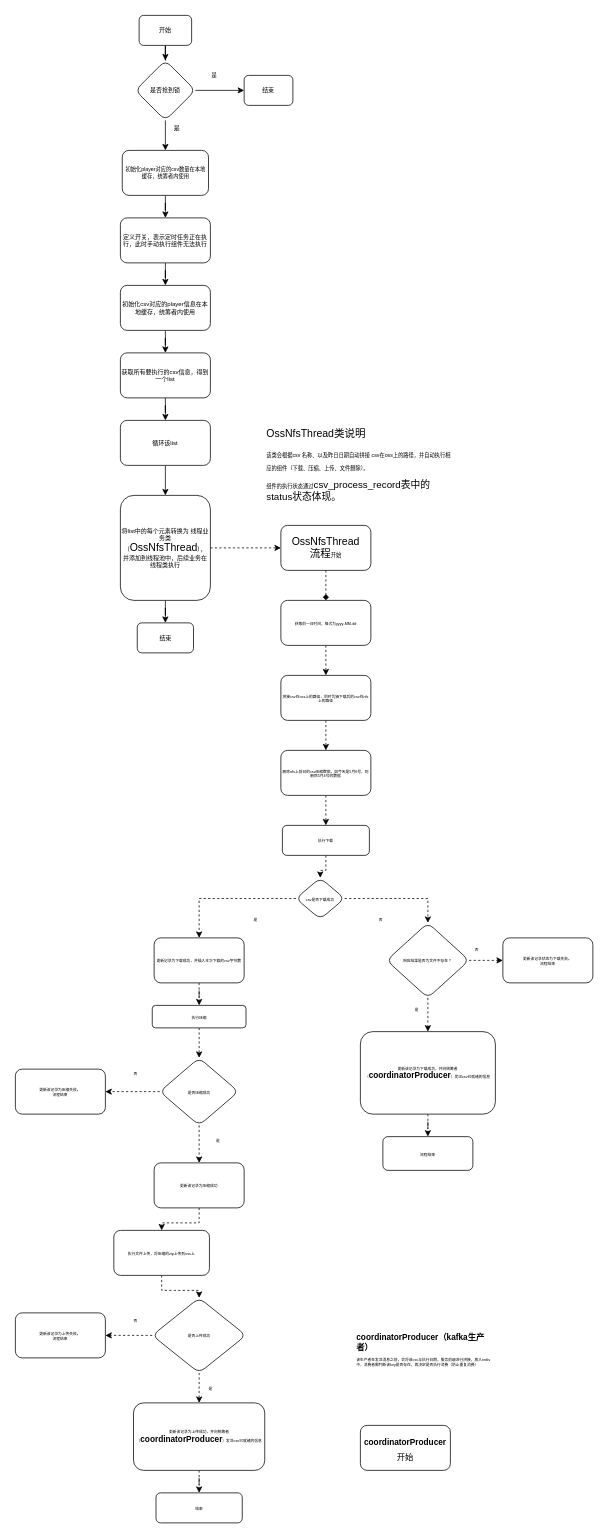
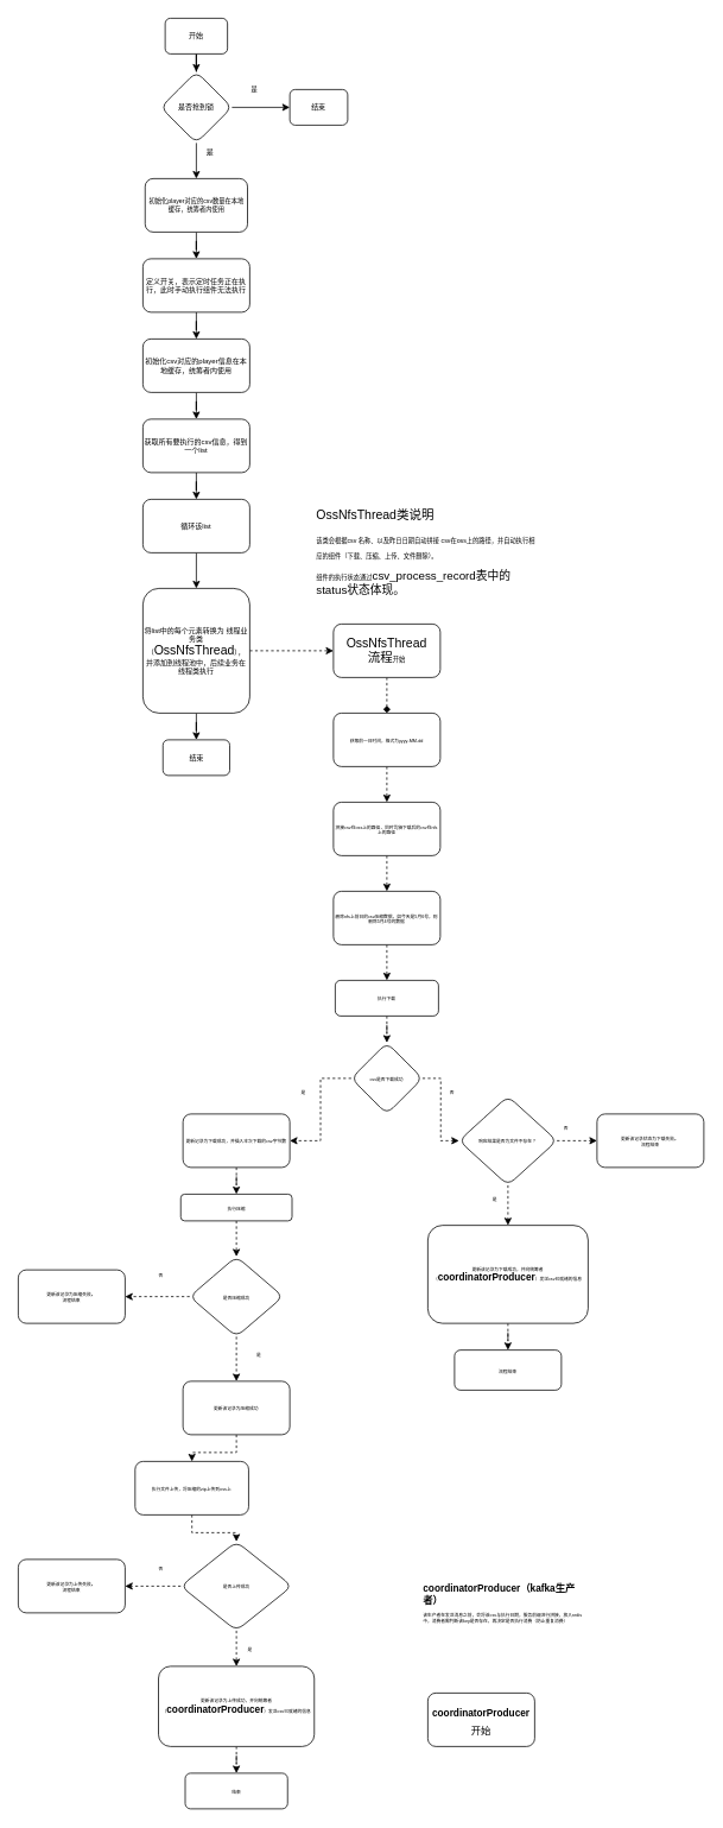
  <mxCell id="0" />
  <mxCell id="1" parent="0" />
  <mxCell id="2" value="" style="edgeStyle=orthogonalEdgeStyle;rounded=0;orthogonalLoop=1;jettySize=auto;html=1;fontSize=8;" edge="1" parent="1" source="3" target="6"><mxGeometry relative="1" as="geometry" /></mxCell>
  <mxCell id="3" value="开始" style="rounded=1;whiteSpace=wrap;html=1;fontSize=8;" vertex="1" parent="1"><mxGeometry x="185" y="20" width="70" height="40" as="geometry" /></mxCell>
  <mxCell id="4" value="" style="edgeStyle=orthogonalEdgeStyle;rounded=0;orthogonalLoop=1;jettySize=auto;html=1;fontSize=8;" edge="1" parent="1" source="6" target="8"><mxGeometry relative="1" as="geometry" /></mxCell>
  <mxCell id="5" value="" style="edgeStyle=orthogonalEdgeStyle;rounded=0;orthogonalLoop=1;jettySize=auto;html=1;fontSize=7;" edge="1" parent="1" source="6" target="14"><mxGeometry relative="1" as="geometry" /></mxCell>
  <mxCell id="6" value="是否抢到锁" style="rhombus;whiteSpace=wrap;html=1;rounded=1;fontSize=8;" vertex="1" parent="1"><mxGeometry x="180" y="80" width="80" height="80" as="geometry" /></mxCell>
  <mxCell id="7" value="" style="edgeStyle=orthogonalEdgeStyle;rounded=0;orthogonalLoop=1;jettySize=auto;html=1;fontSize=8;" edge="1" parent="1" source="8" target="11"><mxGeometry relative="1" as="geometry" /></mxCell>
  <mxCell id="8" value="初始化player对应的csv数量在本地缓存，统筹者内使用" style="whiteSpace=wrap;html=1;rounded=1;fontSize=7;" vertex="1" parent="1"><mxGeometry x="162.5" y="200" width="115" height="60" as="geometry" /></mxCell>
  <mxCell id="9" value="是" style="text;html=1;align=center;verticalAlign=middle;resizable=0;points=[];autosize=1;strokeColor=none;fillColor=none;fontSize=8;" vertex="1" parent="1"><mxGeometry x="220" y="160" width="30" height="20" as="geometry" /></mxCell>
  <mxCell id="10" value="" style="edgeStyle=orthogonalEdgeStyle;rounded=0;orthogonalLoop=1;jettySize=auto;html=1;fontSize=8;" edge="1" parent="1" source="11" target="13"><mxGeometry relative="1" as="geometry" /></mxCell>
  <mxCell id="11" value="定义开关，表示定时任务正在执行，此时手动执行组件无法执行" style="whiteSpace=wrap;html=1;rounded=1;fontSize=8;" vertex="1" parent="1"><mxGeometry x="160" y="290" width="120" height="60" as="geometry" /></mxCell>
  <mxCell id="12" value="" style="edgeStyle=orthogonalEdgeStyle;rounded=0;orthogonalLoop=1;jettySize=auto;html=1;fontSize=7;" edge="1" parent="1" source="13" target="17"><mxGeometry relative="1" as="geometry" /></mxCell>
  <mxCell id="13" value="&lt;span style=&quot;font-size: 8px;&quot;&gt;初始化csv对应的player信息在本地缓存，统筹者内使用&lt;/span&gt;" style="whiteSpace=wrap;html=1;rounded=1;fontSize=8;" vertex="1" parent="1"><mxGeometry x="160" y="380" width="120" height="60" as="geometry" /></mxCell>
  <mxCell id="14" value="结束" style="whiteSpace=wrap;html=1;fontSize=8;rounded=1;" vertex="1" parent="1"><mxGeometry x="325" y="100" width="65" height="40" as="geometry" /></mxCell>
  <mxCell id="15" value="是" style="text;html=1;align=center;verticalAlign=middle;resizable=0;points=[];autosize=1;strokeColor=none;fillColor=none;fontSize=7;" vertex="1" parent="1"><mxGeometry x="270" y="95" width="30" height="10" as="geometry" /></mxCell>
  <mxCell id="16" value="" style="edgeStyle=orthogonalEdgeStyle;rounded=0;orthogonalLoop=1;jettySize=auto;html=1;fontSize=7;" edge="1" parent="1" source="17" target="19"><mxGeometry relative="1" as="geometry" /></mxCell>
  <mxCell id="17" value="获取所有要执行的csv信息，得到一个list" style="whiteSpace=wrap;html=1;fontSize=8;rounded=1;" vertex="1" parent="1"><mxGeometry x="160" y="470" width="120" height="60" as="geometry" /></mxCell>
  <mxCell id="18" value="" style="edgeStyle=orthogonalEdgeStyle;rounded=0;orthogonalLoop=1;jettySize=auto;html=1;fontSize=7;" edge="1" parent="1" source="19" target="22"><mxGeometry relative="1" as="geometry" /></mxCell>
  <mxCell id="19" value="循环该list" style="whiteSpace=wrap;html=1;fontSize=8;rounded=1;" vertex="1" parent="1"><mxGeometry x="160" y="560" width="120" height="60" as="geometry" /></mxCell>
  <mxCell id="20" value="" style="edgeStyle=orthogonalEdgeStyle;rounded=0;orthogonalLoop=1;jettySize=auto;html=1;fontSize=7;" edge="1" parent="1" source="22" target="23"><mxGeometry relative="1" as="geometry" /></mxCell>
  <mxCell id="21" style="edgeStyle=orthogonalEdgeStyle;rounded=0;orthogonalLoop=1;jettySize=auto;html=1;exitX=1;exitY=0.5;exitDx=0;exitDy=0;entryX=0;entryY=0.5;entryDx=0;entryDy=0;fontSize=7;dashed=1;" edge="1" parent="1" source="22" target="25"><mxGeometry relative="1" as="geometry" /></mxCell>
  <mxCell id="22" value="将list中的每个元素转换为 线程业务类（&lt;span style=&quot;background-color: rgb(255 , 255 , 255) ; font-size: 10.5pt&quot;&gt;OssNfsThread&lt;/span&gt;&lt;span&gt;），并添加到线程池中，后续业务在线程类执行&lt;/span&gt;" style="whiteSpace=wrap;html=1;fontSize=8;rounded=1;" vertex="1" parent="1"><mxGeometry x="160" y="660" width="120" height="140" as="geometry" /></mxCell>
  <mxCell id="23" value="结束" style="whiteSpace=wrap;html=1;fontSize=8;rounded=1;" vertex="1" parent="1"><mxGeometry x="182.5" y="830" width="75" height="40" as="geometry" /></mxCell>
  <mxCell id="24" value="" style="edgeStyle=orthogonalEdgeStyle;rounded=0;orthogonalLoop=1;jettySize=auto;html=1;dashed=1;fontSize=13;fontColor=#000000;endArrow=diamond;" edge="1" parent="1" source="25" target="28"><mxGeometry relative="1" as="geometry" /></mxCell>
  <mxCell id="25" value="&lt;span style=&quot;background-color: rgb(255 , 255 , 255) ; font-size: 10.5pt&quot;&gt;OssNfsThread&lt;br&gt;&lt;/span&gt;&lt;font face=&quot;宋体&quot;&gt;&lt;span style=&quot;font-size: 14px ; background-color: rgb(255 , 255 , 255)&quot;&gt;流程&lt;/span&gt;&lt;/font&gt;开始" style="rounded=1;whiteSpace=wrap;html=1;fontSize=7;" vertex="1" parent="1"><mxGeometry x="374" y="700" width="120" height="60" as="geometry" /></mxCell>
  <mxCell id="26" value="&lt;span style=&quot;font-size: 14px ; text-align: center ; background-color: rgb(255 , 255 , 255)&quot;&gt;OssNfsThread类说明&lt;/span&gt;&lt;h1&gt;&lt;span style=&quot;font-size: 7px ; font-weight: 400&quot;&gt;该类会根据csv 名称、以及昨日日期自动拼接 csv在oss上的路径，并自动执行相应的组件（下载、压缩、上传、文件删除）。&lt;/span&gt;&lt;/h1&gt;&lt;div&gt;组件的执行状态通过&lt;span style=&quot;background-color: rgb(255 , 255 , 255)&quot;&gt;&lt;font style=&quot;font-size: 13px&quot;&gt;csv_process_record表中的status状态体现。&lt;/font&gt;&lt;/span&gt;&lt;/div&gt;" style="text;html=1;strokeColor=none;fillColor=none;spacing=5;spacingTop=-20;whiteSpace=wrap;overflow=hidden;rounded=0;fontSize=7;" vertex="1" parent="1"><mxGeometry x="350" y="580" width="260" height="170" as="geometry" /></mxCell>
  <mxCell id="27" value="" style="edgeStyle=orthogonalEdgeStyle;rounded=0;orthogonalLoop=1;jettySize=auto;html=1;dashed=1;fontSize=5;fontColor=#000000;" edge="1" parent="1" source="28" target="30"><mxGeometry relative="1" as="geometry" /></mxCell>
  <mxCell id="28" value="&lt;span style=&quot;font-size: 5px; background-color: rgb(255, 255, 255);&quot;&gt;获取前一日时间，格式为yyyy-MM-dd&lt;/span&gt;" style="rounded=1;whiteSpace=wrap;html=1;fontSize=5;" vertex="1" parent="1"><mxGeometry x="374" y="800" width="120" height="60" as="geometry" /></mxCell>
  <mxCell id="29" value="" style="edgeStyle=orthogonalEdgeStyle;rounded=0;orthogonalLoop=1;jettySize=auto;html=1;dashed=1;fontSize=5;fontColor=#000000;" edge="1" parent="1" source="30" target="32"><mxGeometry relative="1" as="geometry" /></mxCell>
  <mxCell id="30" value="&lt;span style=&quot;background-color: rgb(255 , 255 , 255)&quot;&gt;拼接csv在oss上的路径，同时凭借下载后的csv在nfs上的路径&lt;/span&gt;" style="rounded=1;whiteSpace=wrap;html=1;fontSize=5;" vertex="1" parent="1"><mxGeometry x="374" y="900" width="120" height="60" as="geometry" /></mxCell>
  <mxCell id="31" value="" style="edgeStyle=orthogonalEdgeStyle;rounded=0;orthogonalLoop=1;jettySize=auto;html=1;dashed=1;fontSize=5;fontColor=#000000;" edge="1" parent="1" source="32" target="34"><mxGeometry relative="1" as="geometry" /></mxCell>
  <mxCell id="32" value="&lt;span style=&quot;background-color: rgb(255 , 255 , 255)&quot;&gt;删除nfs上前日的csv压缩数据，如今天是5月6号，则删除5月4号的数据&lt;/span&gt;" style="rounded=1;whiteSpace=wrap;html=1;fontSize=5;" vertex="1" parent="1"><mxGeometry x="374" y="1000" width="120" height="60" as="geometry" /></mxCell>
  <mxCell id="33" value="" style="edgeStyle=orthogonalEdgeStyle;rounded=0;orthogonalLoop=1;jettySize=auto;html=1;dashed=1;fontSize=5;fontColor=#000000;" edge="1" parent="1" source="34" target="37"><mxGeometry relative="1" as="geometry" /></mxCell>
  <mxCell id="34" value="&lt;span style=&quot;background-color: rgb(255 , 255 , 255)&quot;&gt;执行下载&lt;/span&gt;" style="rounded=1;whiteSpace=wrap;html=1;fontSize=5;" vertex="1" parent="1"><mxGeometry x="376" y="1100" width="116" height="40" as="geometry" /></mxCell>
  <mxCell id="35" value="" style="edgeStyle=orthogonalEdgeStyle;rounded=0;orthogonalLoop=1;jettySize=auto;html=1;dashed=1;fontSize=5;fontColor=#000000;" edge="1" parent="1" source="37" target="40"><mxGeometry relative="1" as="geometry" /></mxCell>
  <mxCell id="36" value="" style="edgeStyle=orthogonalEdgeStyle;rounded=0;orthogonalLoop=1;jettySize=auto;html=1;dashed=1;fontSize=5;fontColor=#000000;" edge="1" parent="1" source="37" target="49"><mxGeometry relative="1" as="geometry" /></mxCell>
- <mxCell id="37" value="csv是否下载成功" style="rhombus;whiteSpace=wrap;html=1;fontSize=5;rounded=1;" vertex="1" parent="1"><mxGeometry x="394" y="1170" width="65" height="55" as="geometry" /></mxCell>
+ <mxCell id="37" value="csv是否下载成功" style="rhombus;whiteSpace=wrap;html=1;fontSize=5;rounded=1;" vertex="1" parent="1"><mxGeometry x="394" y="1170" width="80" height="80" as="geometry" /></mxCell>
  <mxCell id="38" value="" style="edgeStyle=orthogonalEdgeStyle;rounded=0;orthogonalLoop=1;jettySize=auto;html=1;dashed=1;fontSize=5;fontColor=#000000;" edge="1" parent="1" source="40" target="43"><mxGeometry relative="1" as="geometry" /></mxCell>
  <mxCell id="39" value="" style="edgeStyle=orthogonalEdgeStyle;rounded=0;orthogonalLoop=1;jettySize=auto;html=1;dashed=1;fontSize=5;fontColor=#000000;" edge="1" parent="1" source="40" target="45"><mxGeometry relative="1" as="geometry" /></mxCell>
  <mxCell id="40" value="响应结果是否为文件不存在？" style="rhombus;whiteSpace=wrap;html=1;fontSize=5;rounded=1;" vertex="1" parent="1"><mxGeometry x="515" y="1230" width="110" height="100" as="geometry" /></mxCell>
  <mxCell id="41" value="否" style="text;html=1;align=center;verticalAlign=middle;resizable=0;points=[];autosize=1;strokeColor=none;fillColor=none;fontSize=5;fontColor=#000000;" vertex="1" parent="1"><mxGeometry x="492" y="1220" width="30" height="10" as="geometry" /></mxCell>
  <mxCell id="42" value="否" style="text;html=1;align=center;verticalAlign=middle;resizable=0;points=[];autosize=1;strokeColor=none;fillColor=none;fontSize=5;fontColor=#000000;" vertex="1" parent="1"><mxGeometry x="620" y="1260" width="30" height="10" as="geometry" /></mxCell>
  <mxCell id="43" value="更新该记录状态为下载失败。&lt;br&gt;流程结束" style="whiteSpace=wrap;html=1;fontSize=5;rounded=1;" vertex="1" parent="1"><mxGeometry x="670" y="1250" width="120" height="60" as="geometry" /></mxCell>
  <mxCell id="44" value="" style="edgeStyle=orthogonalEdgeStyle;rounded=0;orthogonalLoop=1;jettySize=auto;html=1;dashed=1;fontSize=5;fontColor=#000000;" edge="1" parent="1" source="45" target="47"><mxGeometry relative="1" as="geometry" /></mxCell>
  <mxCell id="45" value="更新该记录为下载成功，并向统筹者（&lt;span style=&quot;font-weight: bold ; background-color: rgb(255 , 255 , 255)&quot;&gt;&lt;font style=&quot;font-size: 11px&quot;&gt;coordinatorProducer&lt;/font&gt;&lt;/span&gt;）发送csv已就绪的信息" style="whiteSpace=wrap;html=1;fontSize=5;rounded=1;" vertex="1" parent="1"><mxGeometry x="480" y="1375" width="180" height="110" as="geometry" /></mxCell>
  <mxCell id="46" value="是" style="text;html=1;align=center;verticalAlign=middle;resizable=0;points=[];autosize=1;strokeColor=none;fillColor=none;fontSize=5;fontColor=#000000;" vertex="1" parent="1"><mxGeometry x="540" y="1340" width="30" height="10" as="geometry" /></mxCell>
  <mxCell id="47" value="流程结束" style="whiteSpace=wrap;html=1;fontSize=5;rounded=1;" vertex="1" parent="1"><mxGeometry x="510" y="1515" width="120" height="45" as="geometry" /></mxCell>
  <mxCell id="48" value="" style="edgeStyle=orthogonalEdgeStyle;rounded=0;orthogonalLoop=1;jettySize=auto;html=1;dashed=1;fontSize=5;fontColor=#000000;" edge="1" parent="1" source="49" target="52"><mxGeometry relative="1" as="geometry" /></mxCell>
  <mxCell id="49" value="更新记录为下载成功，并插入本次下载的csv字节数" style="whiteSpace=wrap;html=1;fontSize=5;rounded=1;" vertex="1" parent="1"><mxGeometry x="205" y="1250" width="120" height="60" as="geometry" /></mxCell>
  <mxCell id="50" value="是" style="text;html=1;align=center;verticalAlign=middle;resizable=0;points=[];autosize=1;strokeColor=none;fillColor=none;fontSize=5;fontColor=#000000;" vertex="1" parent="1"><mxGeometry x="325" y="1220" width="30" height="10" as="geometry" /></mxCell>
  <mxCell id="51" value="" style="edgeStyle=orthogonalEdgeStyle;rounded=0;orthogonalLoop=1;jettySize=auto;html=1;dashed=1;fontSize=5;fontColor=#000000;" edge="1" parent="1" source="52" target="55"><mxGeometry relative="1" as="geometry" /></mxCell>
  <mxCell id="52" value="执行压缩" style="whiteSpace=wrap;html=1;fontSize=5;rounded=1;" vertex="1" parent="1"><mxGeometry x="202.5" y="1340" width="125" height="30" as="geometry" /></mxCell>
  <mxCell id="53" value="" style="edgeStyle=orthogonalEdgeStyle;rounded=0;orthogonalLoop=1;jettySize=auto;html=1;dashed=1;fontSize=5;fontColor=#000000;" edge="1" parent="1" source="55" target="56"><mxGeometry relative="1" as="geometry" /></mxCell>
  <mxCell id="54" value="" style="edgeStyle=orthogonalEdgeStyle;rounded=0;orthogonalLoop=1;jettySize=auto;html=1;dashed=1;fontSize=5;fontColor=#000000;" edge="1" parent="1" source="55" target="59"><mxGeometry relative="1" as="geometry" /></mxCell>
  <mxCell id="55" value="是否压缩成功" style="rhombus;whiteSpace=wrap;html=1;fontSize=5;rounded=1;" vertex="1" parent="1"><mxGeometry x="212.5" y="1410" width="105" height="90" as="geometry" /></mxCell>
  <mxCell id="56" value="更新该记录为压缩失败。&lt;br&gt;流程结束" style="whiteSpace=wrap;html=1;fontSize=5;rounded=1;" vertex="1" parent="1"><mxGeometry x="20" y="1425" width="120" height="60" as="geometry" /></mxCell>
  <mxCell id="57" value="否" style="text;html=1;align=center;verticalAlign=middle;resizable=0;points=[];autosize=1;strokeColor=none;fillColor=none;fontSize=5;fontColor=#000000;" vertex="1" parent="1"><mxGeometry x="165" y="1425" width="30" height="10" as="geometry" /></mxCell>
  <mxCell id="58" value="" style="edgeStyle=orthogonalEdgeStyle;rounded=0;orthogonalLoop=1;jettySize=auto;html=1;dashed=1;fontSize=5;fontColor=#000000;" edge="1" parent="1" source="59" target="62"><mxGeometry relative="1" as="geometry" /></mxCell>
  <mxCell id="59" value="更新该记录为压缩成功" style="whiteSpace=wrap;html=1;fontSize=5;rounded=1;" vertex="1" parent="1"><mxGeometry x="205" y="1550" width="120" height="60" as="geometry" /></mxCell>
  <mxCell id="60" value="是" style="text;html=1;align=center;verticalAlign=middle;resizable=0;points=[];autosize=1;strokeColor=none;fillColor=none;fontSize=5;fontColor=#000000;" vertex="1" parent="1"><mxGeometry x="275" y="1515" width="30" height="10" as="geometry" /></mxCell>
  <mxCell id="61" value="" style="edgeStyle=orthogonalEdgeStyle;rounded=0;orthogonalLoop=1;jettySize=auto;html=1;dashed=1;fontSize=5;fontColor=#000000;" edge="1" parent="1" source="62" target="65"><mxGeometry relative="1" as="geometry" /></mxCell>
  <mxCell id="62" value="执行文件上传，将压缩的zip上传到oss上" style="whiteSpace=wrap;html=1;fontSize=5;rounded=1;" vertex="1" parent="1"><mxGeometry x="151.25" y="1640" width="127.5" height="60" as="geometry" /></mxCell>
  <mxCell id="63" value="" style="edgeStyle=orthogonalEdgeStyle;rounded=0;orthogonalLoop=1;jettySize=auto;html=1;dashed=1;fontSize=5;fontColor=#000000;" edge="1" parent="1" source="65" target="66"><mxGeometry relative="1" as="geometry" /></mxCell>
  <mxCell id="64" value="" style="edgeStyle=orthogonalEdgeStyle;rounded=0;orthogonalLoop=1;jettySize=auto;html=1;dashed=1;fontSize=5;fontColor=#000000;" edge="1" parent="1" source="65" target="69"><mxGeometry relative="1" as="geometry" /></mxCell>
  <mxCell id="65" value="是否上传成功" style="rhombus;whiteSpace=wrap;html=1;fontSize=5;rounded=1;" vertex="1" parent="1"><mxGeometry x="202.5" y="1730" width="125" height="100" as="geometry" /></mxCell>
  <mxCell id="66" value="更新该记录为上传失败。&lt;br&gt;流程结束" style="whiteSpace=wrap;html=1;fontSize=5;rounded=1;" vertex="1" parent="1"><mxGeometry x="20" y="1750" width="120" height="60" as="geometry" /></mxCell>
  <mxCell id="67" value="否&lt;br&gt;" style="text;html=1;align=center;verticalAlign=middle;resizable=0;points=[];autosize=1;strokeColor=none;fillColor=none;fontSize=5;fontColor=#000000;" vertex="1" parent="1"><mxGeometry x="165" y="1755" width="30" height="10" as="geometry" /></mxCell>
  <mxCell id="68" value="" style="edgeStyle=orthogonalEdgeStyle;rounded=0;orthogonalLoop=1;jettySize=auto;html=1;dashed=1;fontSize=5;fontColor=#000000;" edge="1" parent="1" source="69" target="71"><mxGeometry relative="1" as="geometry" /></mxCell>
  <mxCell id="69" value="更新该记录为上传成功，并向统筹者（&lt;span style=&quot;font-weight: bold ; background-color: rgb(255 , 255 , 255)&quot;&gt;&lt;font style=&quot;font-size: 11px&quot;&gt;coordinatorProducer&lt;/font&gt;&lt;/span&gt;&lt;span&gt;）发送csv已就绪的信息&lt;/span&gt;" style="whiteSpace=wrap;html=1;fontSize=5;rounded=1;" vertex="1" parent="1"><mxGeometry x="177.5" y="1870" width="175" height="90" as="geometry" /></mxCell>
  <mxCell id="70" value="是" style="text;html=1;align=center;verticalAlign=middle;resizable=0;points=[];autosize=1;strokeColor=none;fillColor=none;fontSize=5;fontColor=#000000;" vertex="1" parent="1"><mxGeometry x="265" y="1845" width="30" height="10" as="geometry" /></mxCell>
  <mxCell id="71" value="结束" style="whiteSpace=wrap;html=1;fontSize=5;rounded=1;" vertex="1" parent="1"><mxGeometry x="207.5" y="1990" width="115" height="40" as="geometry" /></mxCell>
  <mxCell id="72" value="&lt;h1 style=&quot;text-align: left&quot;&gt;&lt;span style=&quot;font-size: 5px ; text-align: center ; background-color: rgb(255 , 255 , 255)&quot;&gt;&lt;font style=&quot;font-size: 11px&quot;&gt;coordinatorProducer&lt;/font&gt;&lt;/span&gt;&lt;/h1&gt;&lt;div&gt;&lt;span style=&quot;font-size: 5px ; text-align: center ; background-color: rgb(255 , 255 , 255)&quot;&gt;&lt;font style=&quot;font-size: 11px&quot;&gt;开始&lt;/font&gt;&lt;/span&gt;&lt;/div&gt;" style="rounded=1;whiteSpace=wrap;html=1;fontSize=5;fontColor=#000000;" vertex="1" parent="1"><mxGeometry x="480" y="1900" width="120" height="60" as="geometry" /></mxCell>
  <mxCell id="73" value="&lt;h1&gt;&lt;span style=&quot;font-size: 5px ; text-align: center ; background-color: rgb(255 , 255 , 255)&quot;&gt;&lt;font style=&quot;font-size: 11px&quot;&gt;coordinatorProducer（kafka生产者）&lt;/font&gt;&lt;/span&gt;&lt;br&gt;&lt;/h1&gt;&lt;p&gt;该生产者在发送消息之前，会将该csv与执行日期，服务前缀进行拼接，放入redis中，消费者需判断该key是否存在，再决定是否执行消费（防止重复消费）&lt;/p&gt;" style="text;html=1;strokeColor=none;fillColor=none;spacing=5;spacingTop=-20;whiteSpace=wrap;overflow=hidden;rounded=0;fontSize=5;fontColor=#000000;" vertex="1" parent="1"><mxGeometry x="470" y="1780" width="190" height="120" as="geometry" /></mxCell>
